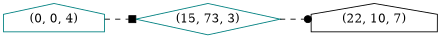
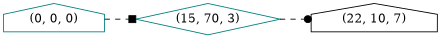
  digraph {
    rankdir=LR
    node [color=teal shape=house]
    edge [style=dashed]
-   "(15, 70, 3)" [shape=diamond label="(15, 73, 3)"]
-   "(0, 0, 0)" [label="(0, 0, 4)"]
+   "(15, 70, 3)" [shape=diamond]
+   "(0, 0, 0)"
    n3 [color=black label="(22, 10, 7)"]
    "(15, 70, 3)" -> n3 [arrowhead=dot]
    "(0, 0, 0)" -> "(15, 70, 3)" [arrowhead=box]
  }
